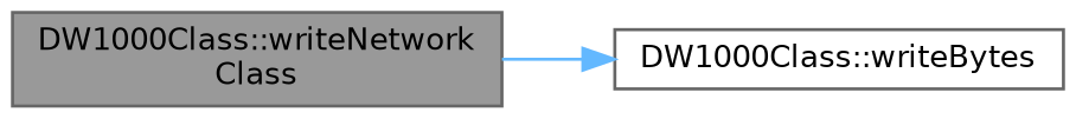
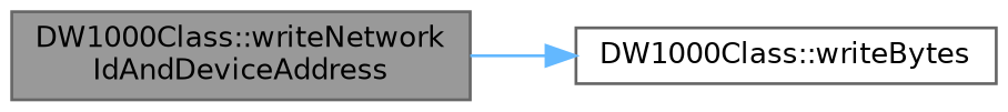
  digraph {
    rankdir=LR
    node [fontname=Helvetica fontsize=10 shape=box style=filled]
-   n1 [color=gray40 fillcolor=grey60 fontcolor=black height=0.2 label="DW1000Class::writeNetwork\lClass" width=0.4]
+   n1 [color=gray40 fillcolor=grey60 fontcolor=black height=0.2 label="DW1000Class::writeNetwork\lIdAndDeviceAddress" width=0.4]
    n2 [color=grey40 fillcolor=white height=0.2 label="DW1000Class::writeBytes" width=0.4]
    n1 -> n2 [color=steelblue1 fontname=Helvetica fontsize=10 labelfontname=Helvetica labelfontsize=10 style=solid]
  }
